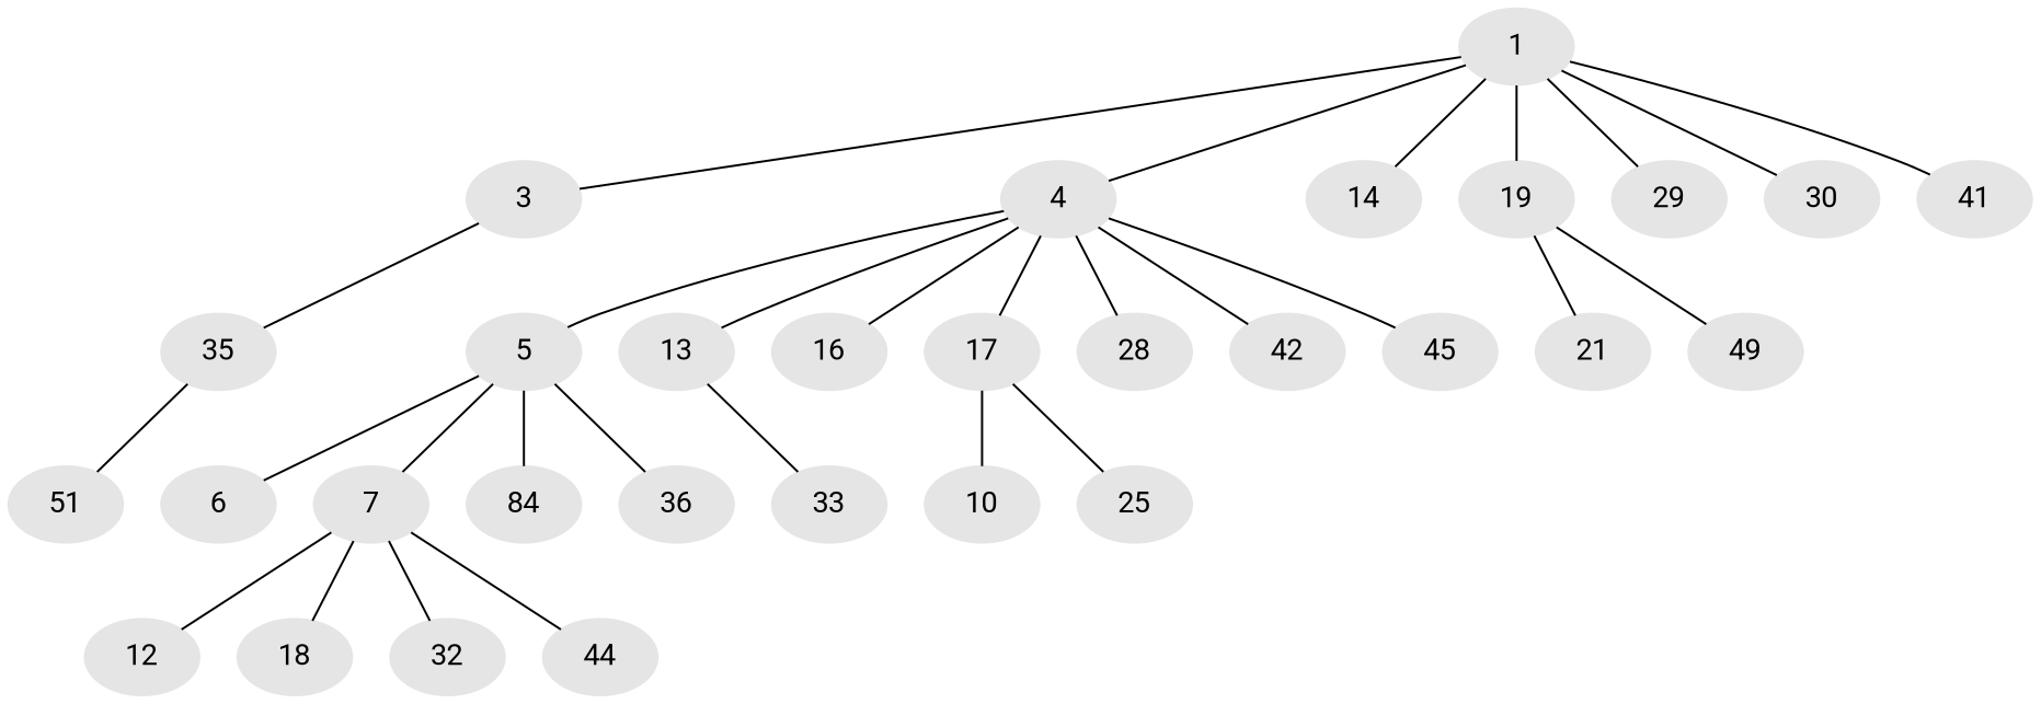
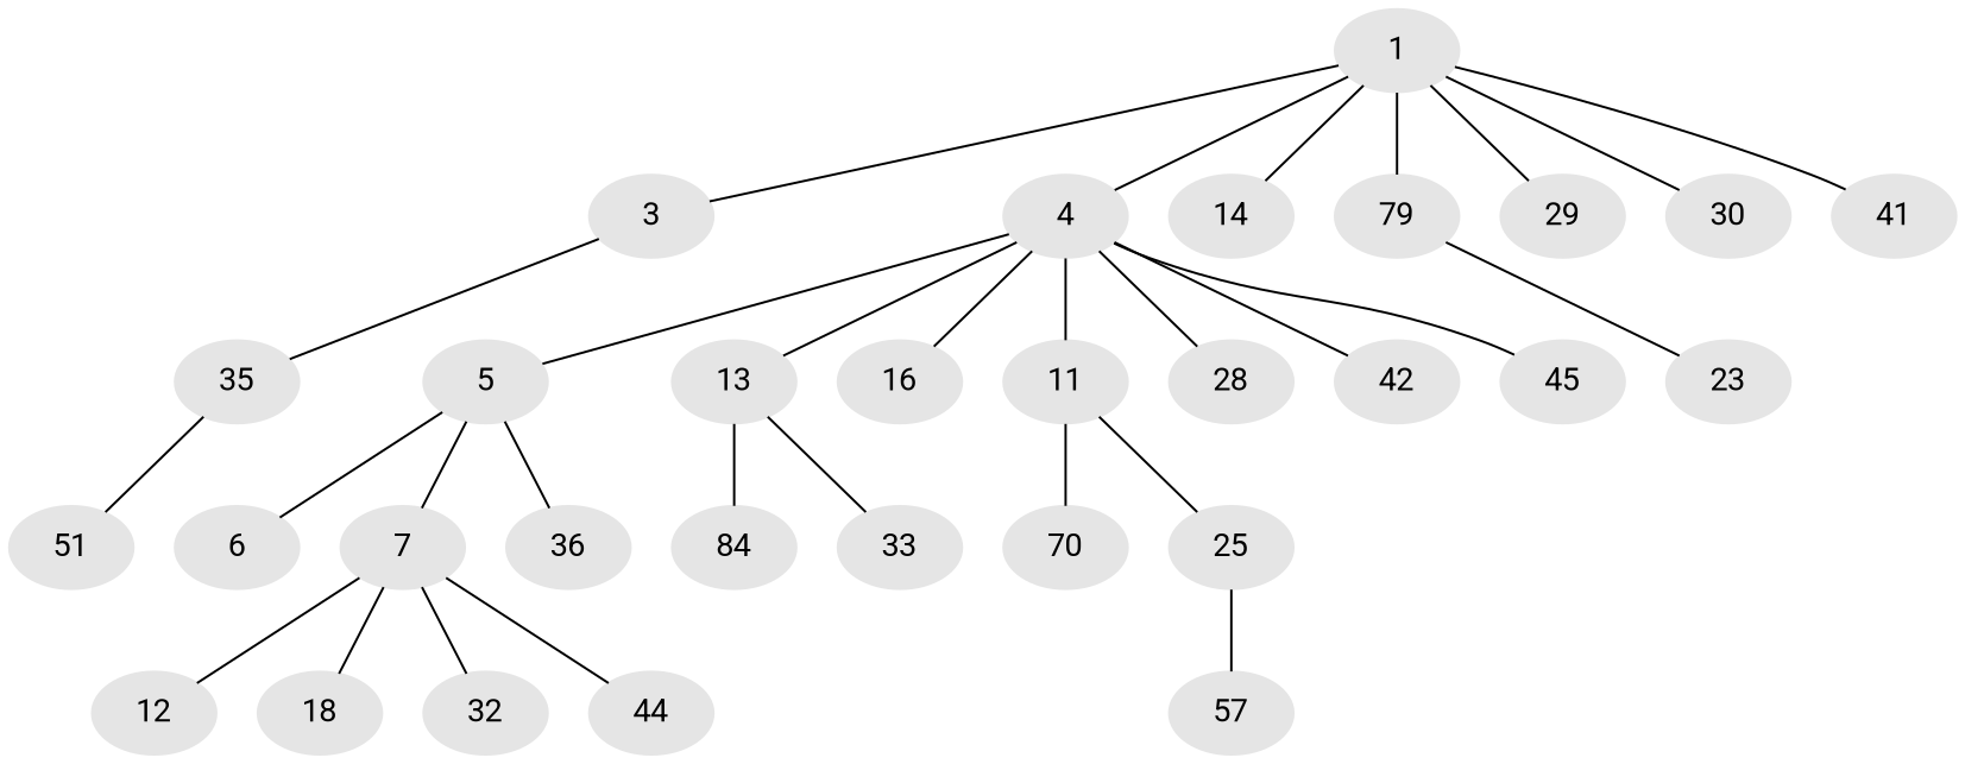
  graph {
    fontname=Roboto
    node [color=gray90 fontname=Roboto style=filled]
    edge [fontname=Roboto]
    1 [super="+2"]
    3 [super="+18"]
    4 [super="+8"]
    14 [super="+60+61"]
-   19
+   19 [label=79]
    29 [super="+58"]
    30
    41 [super="+54"]
    35 [super="+37"]
    5 [super="+27+11"]
    13 [super="+31+59"]
    16
-   17 [super="+22+21"]
+   17 [super="+22+21" label=11]
    n14 [label=28]
    42
    45 [super="+53"]
-   23 [super="+38" label=21]
-   49
+   23 [super="+38"]
    51
    6
    7 [super="+9+39"]
    n22 [label=84]
    36
-   10 [super="+48+28"]
+   10 [super="+48+28" label=70]
    33
    25 [super="+26"]
    12
    n28 [label=18 super="+43"]
    32
    44
+   57
    1 -- 3
    1 -- 4
    1 -- 14
    1 -- 19
    1 -- 29
    1 -- 30
    1 -- 41
    3 -- 35
    4 -- 5
    4 -- 13
    4 -- 16
    4 -- 17
    4 -- n14
    4 -- 42
    4 -- 45
    19 -- 23
-   19 -- 49
    35 -- 51
    5 -- 6
    5 -- 7
-   5 -- n22
+   13 -- n22
    5 -- 36
    13 -- 33
    17 -- 10
    17 -- 25
    7 -- 12
    7 -- n28
    7 -- 32
    7 -- 44
+   25 -- 57
  }
